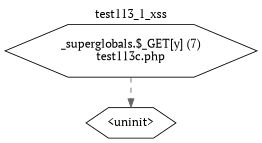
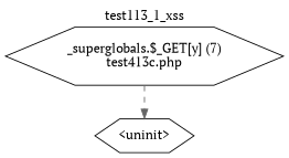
  digraph {
    label=test113_1_xss
    labelloc=t
    fontname="PT Serif"
    node [shape=hexagon fontname="PT Serif"]
-   n1 [label="_superglobals.$_GET[y] (7)\ntest113c.php"]
+   n1 [label="_superglobals.$_GET[y] (7)\ntest413c.php"]
    n2 [label="<uninit>"]
    n1 -> n2 [color=gray40 style=dashed arrowhead=normal fontname="PT Serif"]
  }
